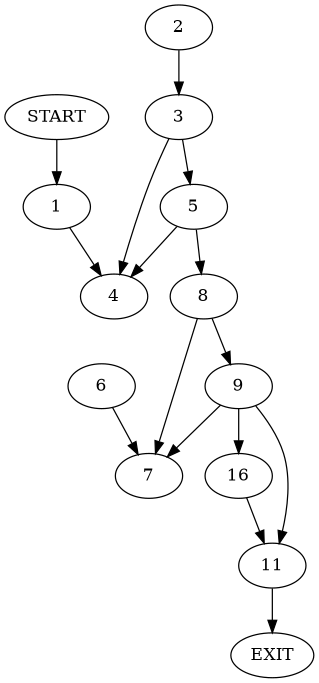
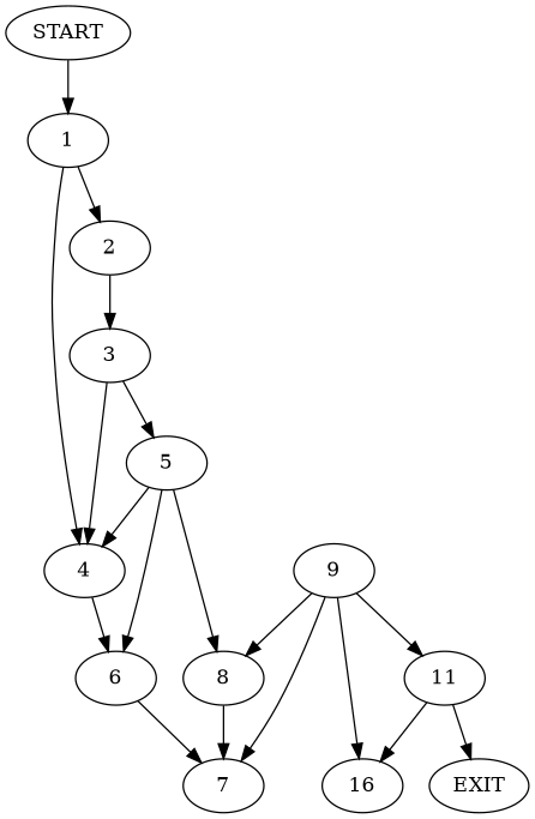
  digraph {
    n1 [label=START]
    1
    2
    4
    n5 [label=EXIT]
    3
    5
    6
    8
    7
    9
    n12 [label=16]
    11
    n1 -> 1
+   1 -> 2
    1 -> 4
    2 -> 3
+   4 -> 6
    3 -> 4
    3 -> 5
    5 -> 4
+   5 -> 6
    5 -> 8
    6 -> 7
    8 -> 7
-   8 -> 9
+   9 -> 8
    9 -> 7
    9 -> n12
    9 -> 11
-   n12 -> 11
+   11 -> n12
    11 -> n5
  }
